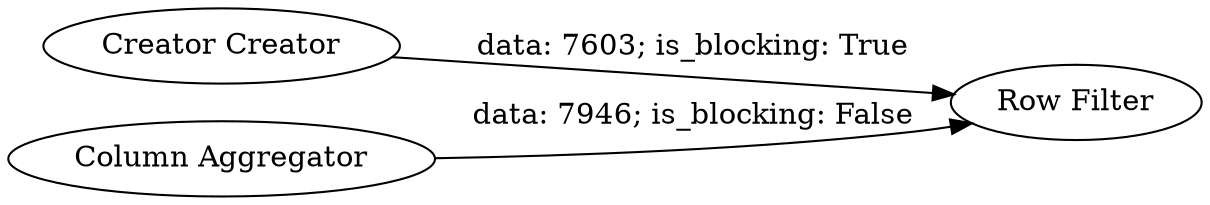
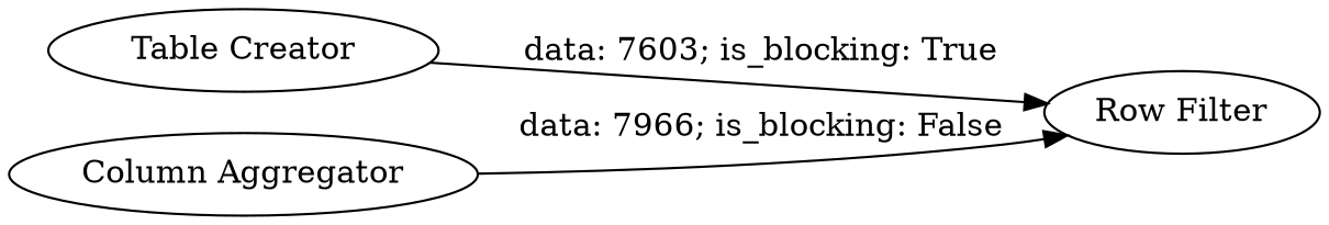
  digraph {
    rankdir=LR
    n1 [label="Row Filter"]
-   n2 [label="Creator Creator"]
+   n2 [label="Table Creator"]
    n3 [label="Column Aggregator"]
    n2 -> n1 [label="data: 7603; is_blocking: True"]
-   n3 -> n1 [label="data: 7946; is_blocking: False"]
+   n3 -> n1 [label="data: 7966; is_blocking: False"]
  }
